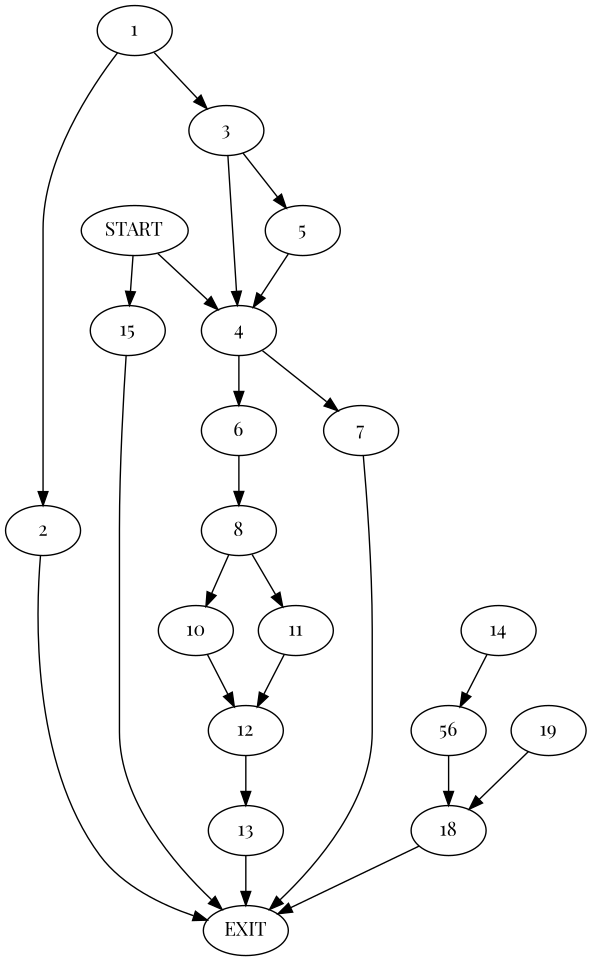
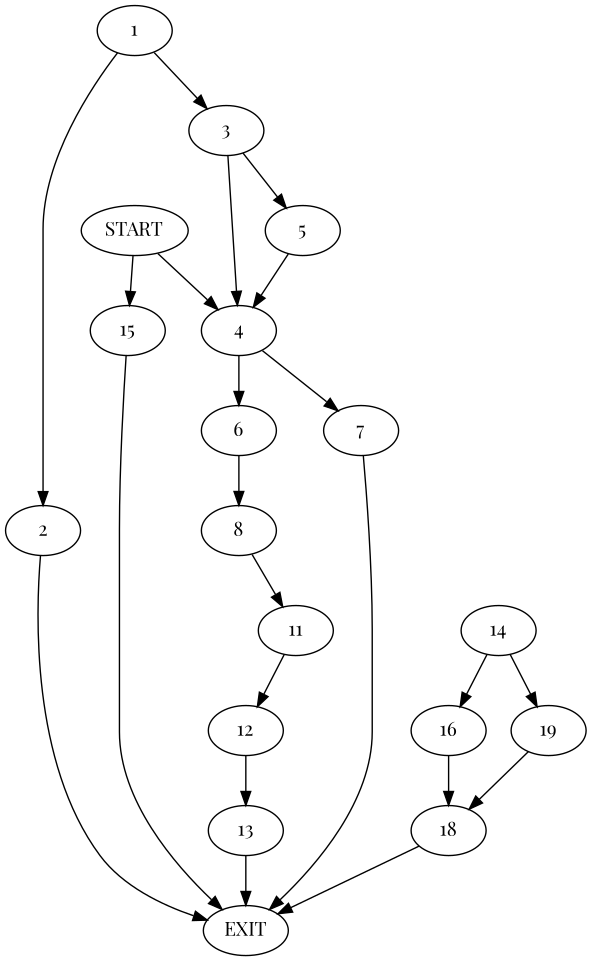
  digraph {
    fontname="Playfair Display"
    node [fontname="Playfair Display"]
    edge [fontname="Playfair Display"]
    n1 [label=START]
    15
    4
    1
    2
    3
    n7 [label=EXIT]
    5
    6
    7
    8
-   10
    11
    12
    13
    14
-   16 [label=56]
+   16
    n18 [label=19]
    18
    n1 -> 15
    n1 -> 4
    15 -> n7
    4 -> 6
    4 -> 7
    1 -> 2
    1 -> 3
    2 -> n7
    3 -> 4
    3 -> 5
    5 -> 4
    6 -> 8
    7 -> n7
-   8 -> 10
    8 -> 11
-   10 -> 12
    11 -> 12
    12 -> 13
    13 -> n7
    14 -> 16
+   14 -> n18
    16 -> 18
    n18 -> 18
    18 -> n7
  }
